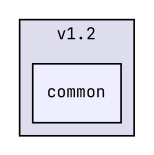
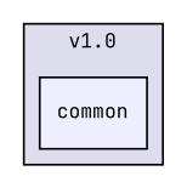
  digraph {
    compound=true
    fontname="JetBrains Mono"
    n1 [fillcolor="#eeeeff" fontname="JetBrains Mono" fontsize=10 label=common pencolor=black shape=box style=filled]
    subgraph cluster_1 {
      bgcolor="#ddddee"
      fontsize=10
-     label="v1.2"
+     label="v1.0"
      pencolor=black
      n1
    }
  }
